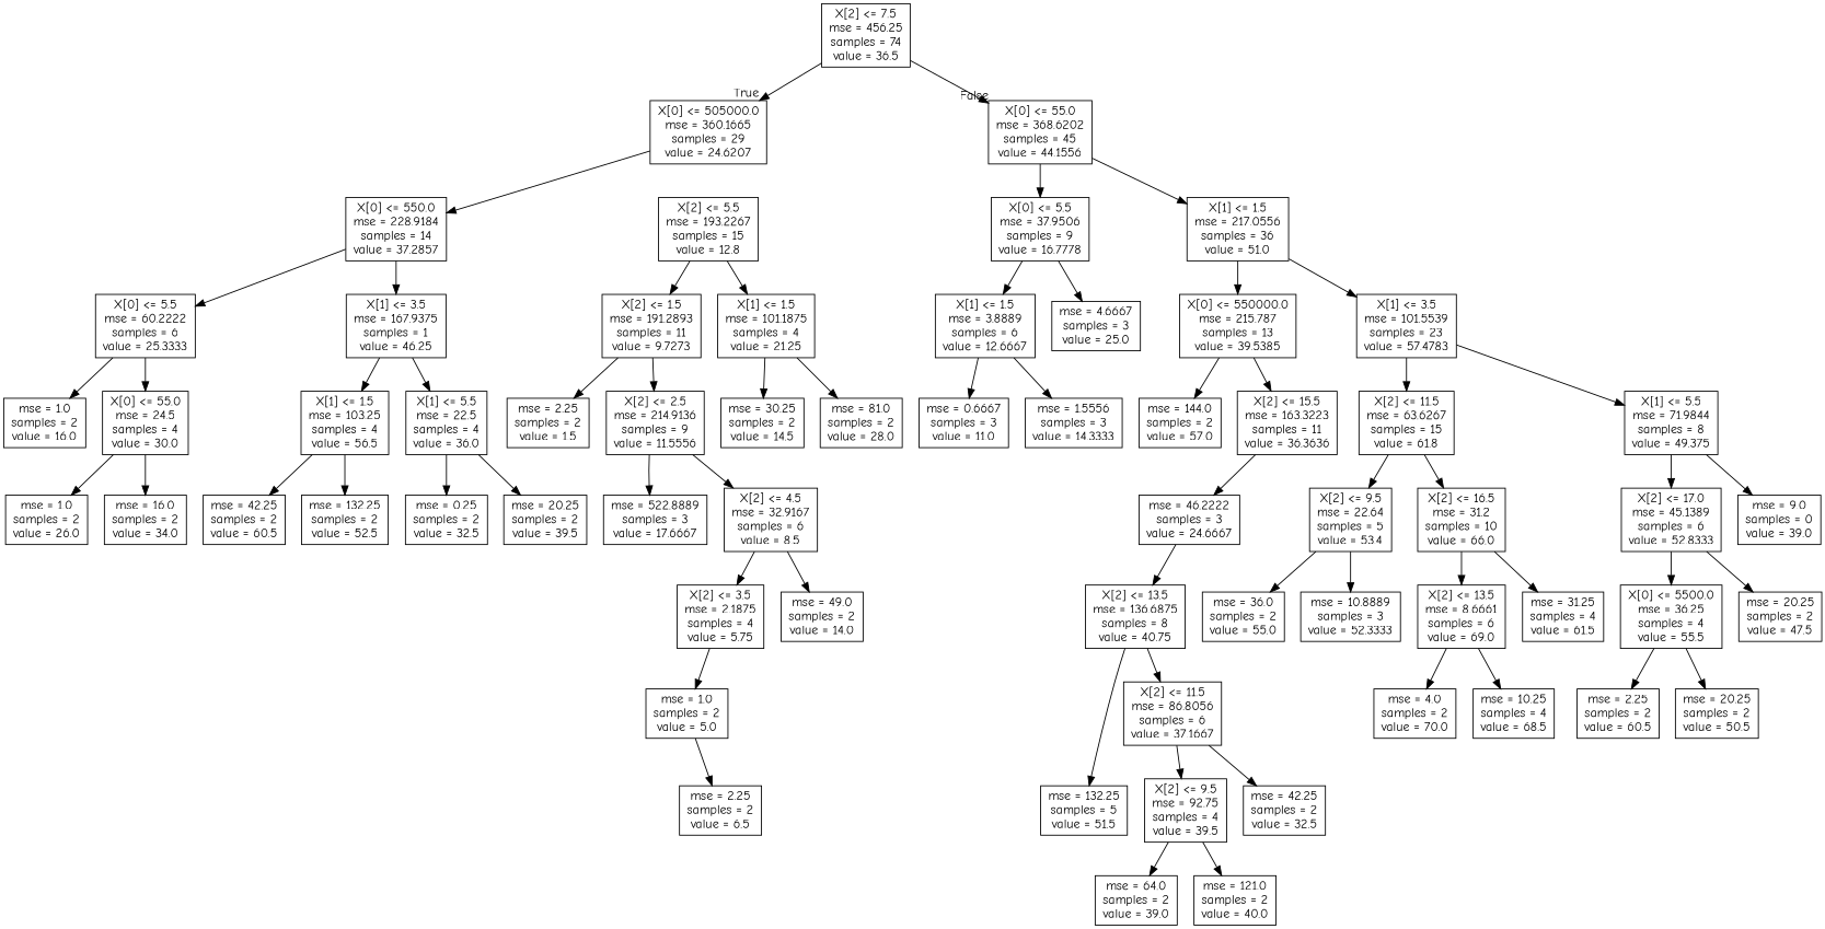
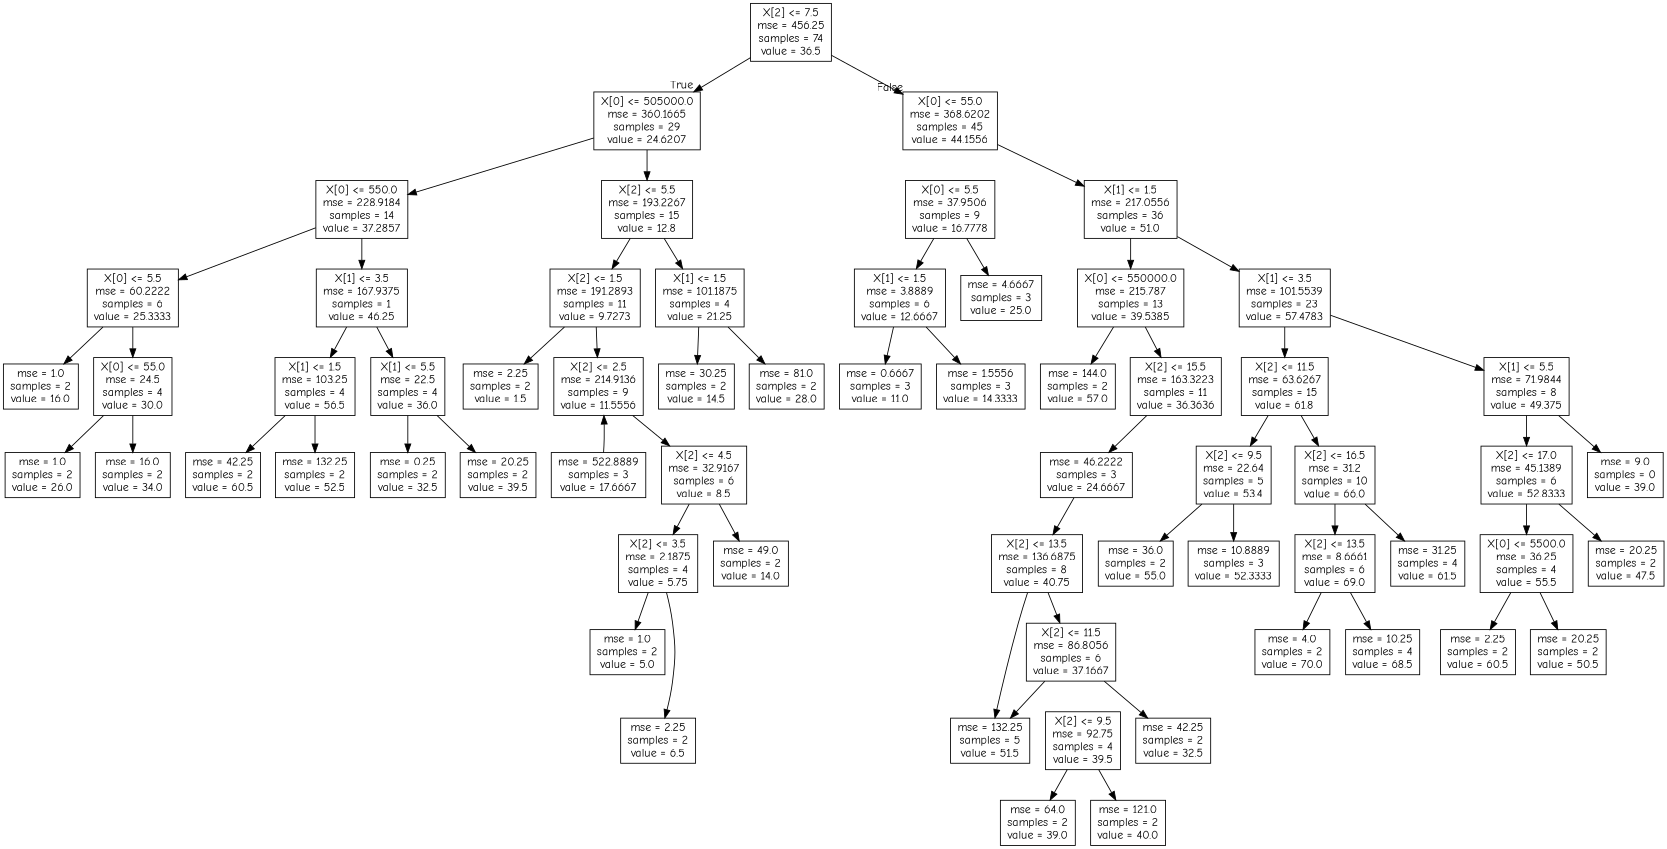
  digraph {
    fontname="Comic Neue"
    node [fontname="Comic Neue" shape=box]
    edge [fontname="Comic Neue"]
    n1 [label="X[2] <= 7.5\nmse = 456.25\nsamples = 74\nvalue = 36.5"]
    n2 [label="X[0] <= 505000.0\nmse = 360.1665\nsamples = 29\nvalue = 24.6207"]
    n3 [label="X[0] <= 55.0\nmse = 368.6202\nsamples = 45\nvalue = 44.1556"]
    n4 [label="X[0] <= 550.0\nmse = 228.9184\nsamples = 14\nvalue = 37.2857"]
    n5 [label="X[2] <= 5.5\nmse = 193.2267\nsamples = 15\nvalue = 12.8"]
    n6 [label="X[0] <= 5.5\nmse = 37.9506\nsamples = 9\nvalue = 16.7778"]
    n7 [label="X[1] <= 1.5\nmse = 217.0556\nsamples = 36\nvalue = 51.0"]
    n8 [label="X[0] <= 5.5\nmse = 60.2222\nsamples = 6\nvalue = 25.3333"]
    n9 [label="X[1] <= 3.5\nmse = 167.9375\nsamples = 1\nvalue = 46.25"]
    n10 [label="X[2] <= 1.5\nmse = 191.2893\nsamples = 11\nvalue = 9.7273"]
    n11 [label="X[1] <= 1.5\nmse = 101.1875\nsamples = 4\nvalue = 21.25"]
    n12 [label="mse = 1.0\nsamples = 2\nvalue = 16.0"]
    n13 [label="X[0] <= 55.0\nmse = 24.5\nsamples = 4\nvalue = 30.0"]
    n14 [label="X[1] <= 1.5\nmse = 103.25\nsamples = 4\nvalue = 56.5"]
    n15 [label="X[1] <= 5.5\nmse = 22.5\nsamples = 4\nvalue = 36.0"]
    n16 [label="mse = 1.0\nsamples = 2\nvalue = 26.0"]
    n17 [label="mse = 16.0\nsamples = 2\nvalue = 34.0"]
    n18 [label="mse = 42.25\nsamples = 2\nvalue = 60.5"]
    n19 [label="mse = 132.25\nsamples = 2\nvalue = 52.5"]
    n20 [label="mse = 0.25\nsamples = 2\nvalue = 32.5"]
    n21 [label="mse = 20.25\nsamples = 2\nvalue = 39.5"]
    n22 [label="mse = 2.25\nsamples = 2\nvalue = 1.5"]
    n23 [label="X[2] <= 2.5\nmse = 214.9136\nsamples = 9\nvalue = 11.5556"]
    n24 [label="mse = 30.25\nsamples = 2\nvalue = 14.5"]
    n25 [label="mse = 81.0\nsamples = 2\nvalue = 28.0"]
    n26 [label="mse = 522.8889\nsamples = 3\nvalue = 17.6667"]
    n27 [label="X[2] <= 4.5\nmse = 32.9167\nsamples = 6\nvalue = 8.5"]
    n28 [label="X[2] <= 3.5\nmse = 2.1875\nsamples = 4\nvalue = 5.75"]
    n29 [label="mse = 49.0\nsamples = 2\nvalue = 14.0"]
    n30 [label="mse = 1.0\nsamples = 2\nvalue = 5.0"]
    n31 [label="mse = 2.25\nsamples = 2\nvalue = 6.5"]
    n32 [label="X[1] <= 1.5\nmse = 3.8889\nsamples = 6\nvalue = 12.6667"]
    n33 [label="mse = 4.6667\nsamples = 3\nvalue = 25.0"]
    n34 [label="X[0] <= 550000.0\nmse = 215.787\nsamples = 13\nvalue = 39.5385"]
    n35 [label="X[1] <= 3.5\nmse = 101.5539\nsamples = 23\nvalue = 57.4783"]
    n36 [label="mse = 0.6667\nsamples = 3\nvalue = 11.0"]
    n37 [label="mse = 1.5556\nsamples = 3\nvalue = 14.3333"]
    n38 [label="mse = 144.0\nsamples = 2\nvalue = 57.0"]
    n39 [label="X[2] <= 15.5\nmse = 163.3223\nsamples = 11\nvalue = 36.3636"]
    n40 [label="X[2] <= 11.5\nmse = 63.6267\nsamples = 15\nvalue = 61.8"]
    n41 [label="X[1] <= 5.5\nmse = 71.9844\nsamples = 8\nvalue = 49.375"]
    n42 [label="mse = 46.2222\nsamples = 3\nvalue = 24.6667"]
    n43 [label="X[2] <= 13.5\nmse = 136.6875\nsamples = 8\nvalue = 40.75"]
    n44 [label="X[2] <= 11.5\nmse = 86.8056\nsamples = 6\nvalue = 37.1667"]
    n45 [label="mse = 132.25\nsamples = 5\nvalue = 51.5"]
    n46 [label="X[2] <= 9.5\nmse = 92.75\nsamples = 4\nvalue = 39.5"]
    n47 [label="mse = 42.25\nsamples = 2\nvalue = 32.5"]
    n48 [label="mse = 64.0\nsamples = 2\nvalue = 39.0"]
    n49 [label="mse = 121.0\nsamples = 2\nvalue = 40.0"]
    n50 [label="X[2] <= 9.5\nmse = 22.64\nsamples = 5\nvalue = 53.4"]
    n51 [label="X[2] <= 16.5\nmse = 31.2\nsamples = 10\nvalue = 66.0"]
    n52 [label="X[2] <= 17.0\nmse = 45.1389\nsamples = 6\nvalue = 52.8333"]
    n53 [label="mse = 9.0\nsamples = 0\nvalue = 39.0"]
    n54 [label="mse = 36.0\nsamples = 2\nvalue = 55.0"]
    n55 [label="mse = 10.8889\nsamples = 3\nvalue = 52.3333"]
    n56 [label="X[2] <= 13.5\nmse = 8.6661\nsamples = 6\nvalue = 69.0"]
    n57 [label="mse = 31.25\nsamples = 4\nvalue = 61.5"]
    n58 [label="mse = 4.0\nsamples = 2\nvalue = 70.0"]
    n59 [label="mse = 10.25\nsamples = 4\nvalue = 68.5"]
    n60 [label="X[0] <= 5500.0\nmse = 36.25\nsamples = 4\nvalue = 55.5"]
    n61 [label="mse = 20.25\nsamples = 2\nvalue = 47.5"]
    n62 [label="mse = 2.25\nsamples = 2\nvalue = 60.5"]
    n63 [label="mse = 20.25\nsamples = 2\nvalue = 50.5"]
    n1 -> n2 [headlabel=True labelangle=45 labeldistance=2.5]
    n1 -> n3 [headlabel=False labelangle=-45 labeldistance=2.5]
    n2 -> n4
-   n3 -> n6
+   n2 -> n5
    n3 -> n7
    n4 -> n8
    n4 -> n9
    n5 -> n10
    n5 -> n11
    n6 -> n32
    n6 -> n33
    n7 -> n34
    n7 -> n35
    n8 -> n12
    n8 -> n13
    n9 -> n14
    n9 -> n15
    n10 -> n22
    n10 -> n23
    n11 -> n24
    n11 -> n25
    n13 -> n16
    n13 -> n17
    n14 -> n18
    n14 -> n19
    n15 -> n20
    n15 -> n21
-   n23 -> n26
+   n26 -> n23
    n23 -> n27
    n27 -> n28
    n27 -> n29
    n28 -> n30
-   n30 -> n31
+   n28 -> n31
    n32 -> n36
    n32 -> n37
    n34 -> n38
    n34 -> n39
    n35 -> n40
    n35 -> n41
    n39 -> n42
    n40 -> n50
    n40 -> n51
    n41 -> n52
    n41 -> n53
    n42 -> n43
    n43 -> n44
    n43 -> n45
-   n44 -> n46
+   n44 -> n45
    n44 -> n47
    n46 -> n48
    n46 -> n49
    n50 -> n54
    n50 -> n55
    n51 -> n56
    n51 -> n57
    n52 -> n60
    n52 -> n61
    n56 -> n58
    n56 -> n59
    n60 -> n62
    n60 -> n63
  }
